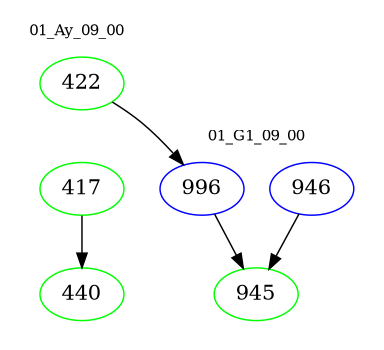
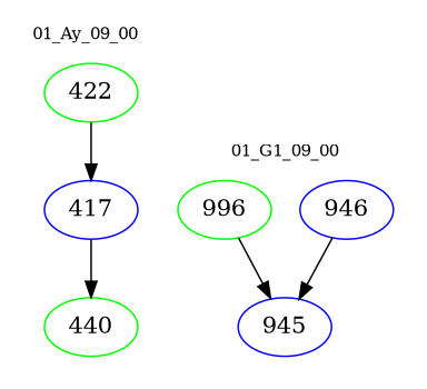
  digraph {
    node [color=green]
    edge [color=black]
    n1 [label=422]
-   n2 [label=417]
+   n2 [color=blue label=417]
    n3 [label=440]
    n4 [color=blue label=946]
-   n5 [label=945]
-   n6 [color=blue label=996]
+   n5 [color=blue label=945]
+   n6 [label=996]
    subgraph cluster_1 {
      color=white
      fontsize=10
      label="01_Ay_09_00"
      n1
      n2
      n3
    }
    subgraph cluster_2 {
      color=white
      fontsize=10
      label="01_G1_09_00"
      n4
      n5
      n6
    }
-   n1 -> n6
+   n1 -> n2
    n2 -> n3
    n4 -> n5
    n6 -> n5
  }
